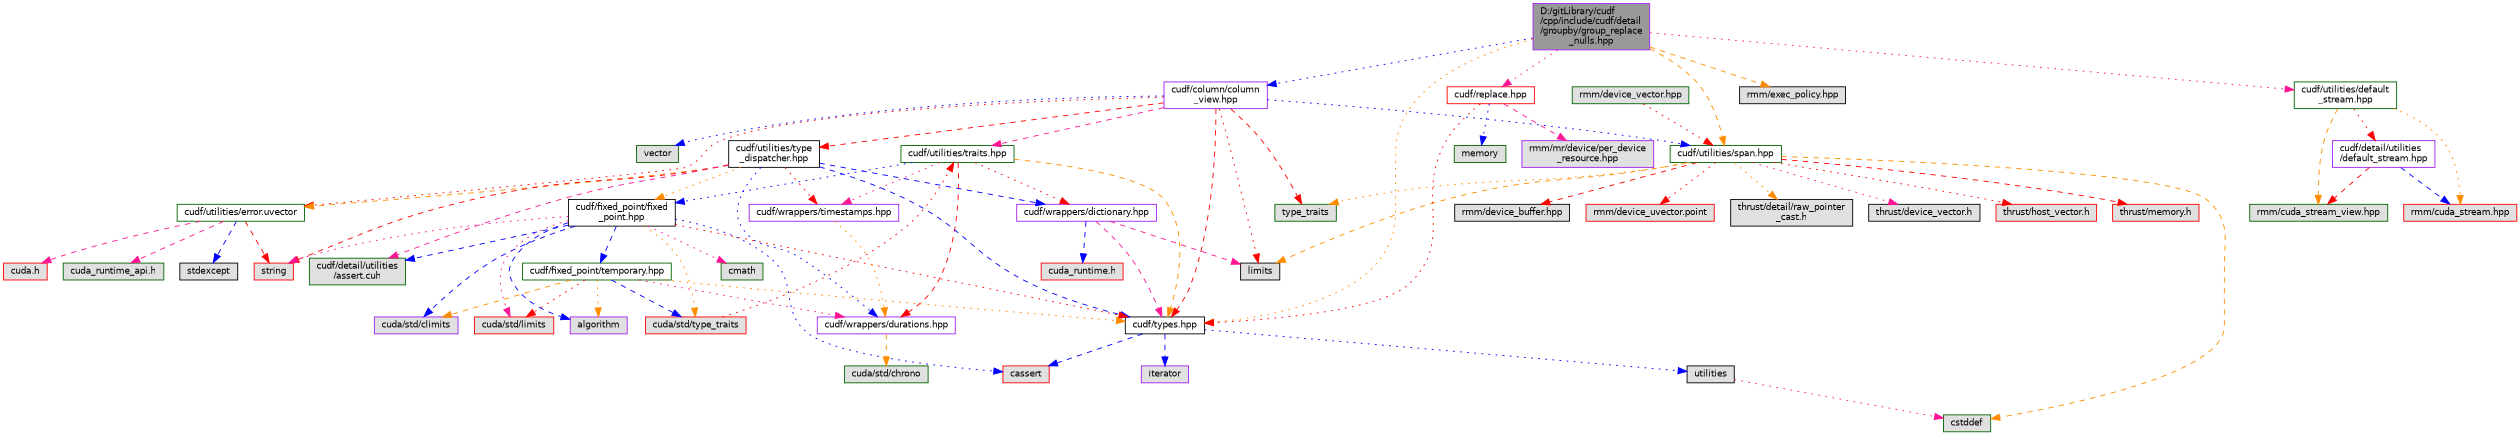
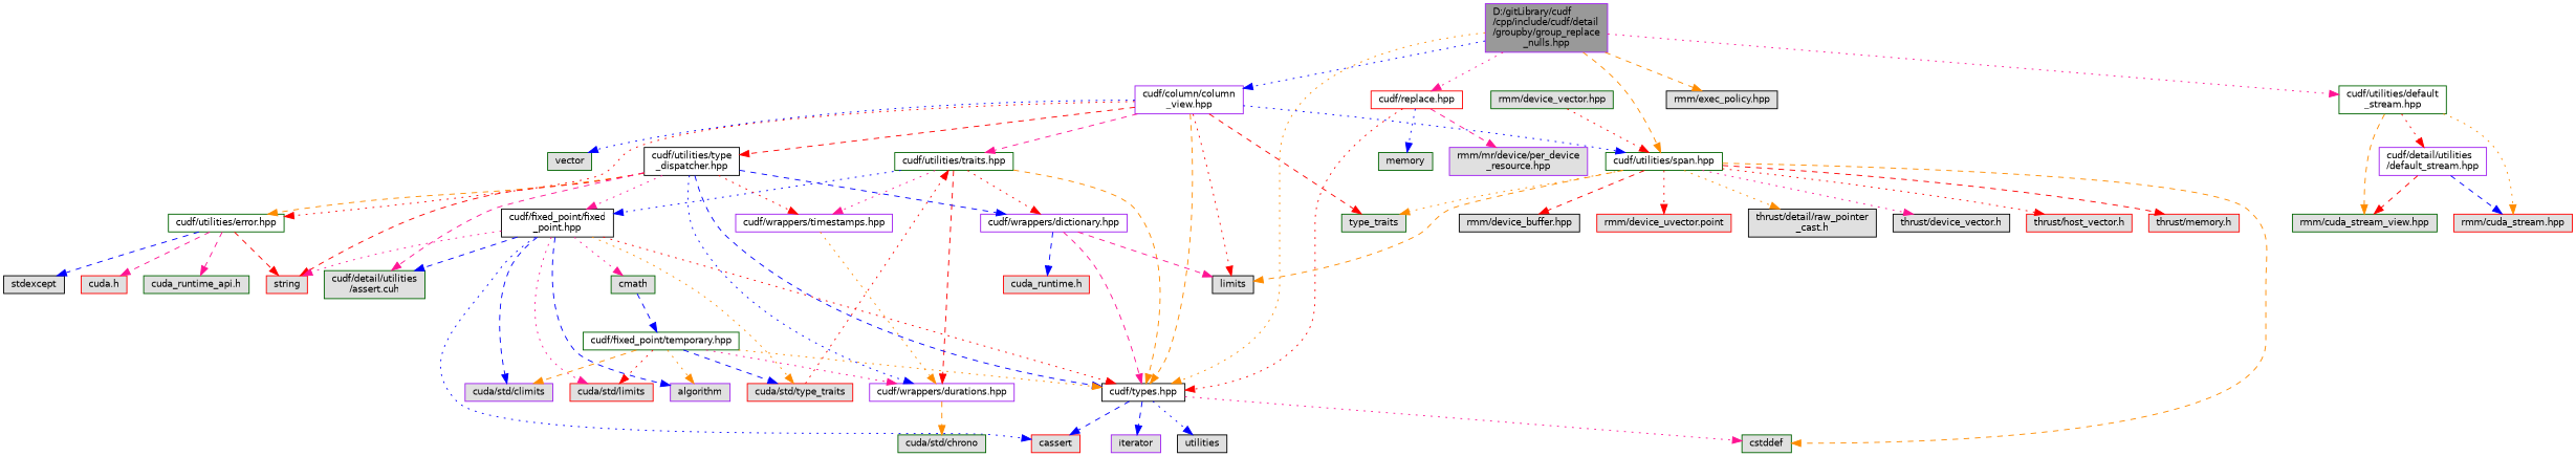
  digraph {
    node [color=darkgreen fillcolor="#E0E0E0" fontname=Helvetica fontsize=10 shape=box style=filled]
    edge [color=red fontname=Helvetica fontsize=10 labelfontname=Helvetica labelfontsize=10 style=dotted]
    n1 [color=purple fillcolor=grey60 fontcolor=black height=0.2 label="D:/gitLibrary/cudf\l/cpp/include/cudf/detail\l/groupby/group_replace\l_nulls.hpp" width=0.4]
    n2 [color=purple fillcolor=white height=0.2 label="cudf/column/column\l_view.hpp" width=0.4]
    n3 [color=black fillcolor=white height=0.2 label="cudf/types.hpp" width=0.4]
    n4 [fillcolor=white height=0.2 label="cudf/utilities/span.hpp" width=0.4]
    n5 [color=red fillcolor=white height=0.2 label="cudf/replace.hpp" width=0.4]
    n6 [fillcolor=white height=0.2 label="cudf/utilities/default\l_stream.hpp" width=0.4]
    n7 [color=black height=0.2 label="rmm/exec_policy.hpp" width=0.4]
-   n8 [fillcolor=white height=0.2 label="cudf/utilities/error.uvector" width=0.4]
+   n8 [fillcolor=white height=0.2 label="cudf/utilities/error.hpp" width=0.4]
    n9 [color=black height=0.2 label=limits width=0.4]
    n10 [height=0.2 label=type_traits width=0.4]
    n11 [fillcolor=white height=0.2 label="cudf/utilities/traits.hpp" width=0.4]
    n12 [color=black fillcolor=white height=0.2 label="cudf/utilities/type\l_dispatcher.hpp" width=0.4]
    n13 [height=0.2 label=vector width=0.4]
    n14 [color=red height=0.2 label=cassert width=0.4]
    n15 [height=0.2 label=cstddef width=0.4]
    n16 [color=black height=0.2 label=utilities width=0.4]
    n17 [color=purple height=0.2 label=iterator width=0.4]
    n18 [color=black height=0.2 label="rmm/device_buffer.hpp" width=0.4]
    n19 [color=red height=0.2 label="rmm/device_uvector.point" width=0.4]
    n20 [color=black height=0.2 label="thrust/detail/raw_pointer\l_cast.h" width=0.4]
    n21 [color=black height=0.2 label="thrust/device_vector.h" width=0.4]
    n22 [color=red height=0.2 label="thrust/host_vector.h" width=0.4]
    n23 [color=red height=0.2 label="thrust/memory.h" width=0.4]
    n24 [color=purple height=0.2 label="rmm/mr/device/per_device\l_resource.hpp" width=0.4]
    n25 [height=0.2 label=memory width=0.4]
    n26 [color=purple fillcolor=white height=0.2 label="cudf/detail/utilities\l/default_stream.hpp" width=0.4]
    n27 [color=red height=0.2 label="rmm/cuda_stream.hpp" width=0.4]
    n28 [height=0.2 label="rmm/cuda_stream_view.hpp" width=0.4]
    n29 [color=red height=0.2 label="cuda.h" width=0.4]
    n30 [height=0.2 label="cuda_runtime_api.h" width=0.4]
    n31 [color=black height=0.2 label=stdexcept width=0.4]
    n32 [color=red height=0.2 label=string width=0.4]
    n33 [color=black fillcolor=white height=0.2 label="cudf/fixed_point/fixed\l_point.hpp" width=0.4]
    n34 [color=purple fillcolor=white height=0.2 label="cudf/wrappers/dictionary.hpp" width=0.4]
    n35 [color=purple fillcolor=white height=0.2 label="cudf/wrappers/durations.hpp" width=0.4]
    n36 [color=purple fillcolor=white height=0.2 label="cudf/wrappers/timestamps.hpp" width=0.4]
    n37 [height=0.2 label="cudf/detail/utilities\l/assert.cuh" width=0.4]
    n38 [height=0.2 label="rmm/device_vector.hpp" width=0.4]
    n39 [color=red height=0.2 label="cuda/std/type_traits" width=0.4]
    n40 [fillcolor=white height=0.2 label="cudf/fixed_point/temporary.hpp" width=0.4]
    n41 [color=purple height=0.2 label="cuda/std/climits" width=0.4]
    n42 [color=red height=0.2 label="cuda/std/limits" width=0.4]
    n43 [color=purple height=0.2 label=algorithm width=0.4]
    n44 [height=0.2 label=cmath width=0.4]
    n45 [color=red height=0.2 label="cuda_runtime.h" width=0.4]
    n46 [height=0.2 label="cuda/std/chrono" width=0.4]
    n1 -> n2 [color=blue]
    n1 -> n3 [color=darkorange]
    n1 -> n4 [color=darkorange style=dashed]
    n1 -> n5 [color=deeppink]
    n1 -> n6 [color=deeppink]
    n1 -> n7 [color=darkorange style=dashed]
-   n2 -> n3 [style=dashed]
+   n2 -> n3 [color=darkorange style=dashed]
    n2 -> n4 [color=blue]
    n2 -> n8
    n2 -> n9
    n2 -> n10 [style=dashed]
    n2 -> n11 [color=deeppink style=dashed]
    n2 -> n12 [style=dashed]
    n2 -> n13 [color=blue]
    n3 -> n14 [color=blue style=dashed]
-   n16 -> n15 [color=deeppink]
+   n3 -> n15 [color=deeppink]
    n3 -> n16 [color=blue]
    n3 -> n17 [color=blue style=dashed]
    n4 -> n9 [color=darkorange style=dashed]
    n4 -> n10 [color=darkorange]
    n4 -> n15 [color=darkorange style=dashed]
    n4 -> n18 [style=dashed]
    n4 -> n19
    n4 -> n20 [color=darkorange]
    n4 -> n21 [color=deeppink]
    n4 -> n22
    n4 -> n23 [style=dashed]
    n5 -> n3
    n5 -> n24 [color=deeppink style=dashed]
    n5 -> n25 [color=blue]
    n6 -> n26
    n6 -> n27 [color=darkorange]
    n6 -> n28 [color=darkorange style=dashed]
    n8 -> n29 [color=deeppink style=dashed]
    n8 -> n30 [color=deeppink style=dashed]
    n8 -> n31 [color=blue style=dashed]
    n8 -> n32 [style=dashed]
    n11 -> n3 [color=darkorange style=dashed]
    n11 -> n33 [color=blue]
    n11 -> n34
    n11 -> n35 [style=dashed]
    n11 -> n36 [color=deeppink]
    n12 -> n3 [color=blue style=dashed]
    n12 -> n8 [color=darkorange style=dashed]
    n12 -> n32 [style=dashed]
-   n12 -> n33 [color=darkorange]
+   n12 -> n33 [color=deeppink]
    n12 -> n34 [color=blue style=dashed]
    n12 -> n35 [color=blue]
    n12 -> n36
    n12 -> n37 [color=deeppink style=dashed]
    n26 -> n27 [color=blue style=dashed]
    n26 -> n28 [style=dashed]
    n33 -> n3
    n33 -> n14 [color=blue]
    n33 -> n32 [color=deeppink]
    n33 -> n37 [color=blue style=dashed]
    n33 -> n39 [color=darkorange]
-   n33 -> n40 [color=blue style=dashed]
+   n44 -> n40 [color=blue style=dashed]
    n33 -> n41 [color=blue style=dashed]
    n33 -> n42 [color=deeppink]
    n33 -> n43 [color=blue style=dashed]
    n33 -> n44 [color=deeppink]
    n34 -> n3 [color=deeppink style=dashed]
    n34 -> n9 [color=deeppink style=dashed]
    n34 -> n45 [color=blue style=dashed]
    n35 -> n46 [color=darkorange style=dashed]
    n36 -> n35 [color=darkorange]
    n38 -> n4
    n39 -> n11
    n40 -> n3 [color=darkorange]
    n40 -> n35 [color=deeppink]
    n40 -> n39 [color=blue style=dashed]
    n40 -> n41 [color=darkorange style=dashed]
    n40 -> n42
    n40 -> n43 [color=darkorange]
  }
